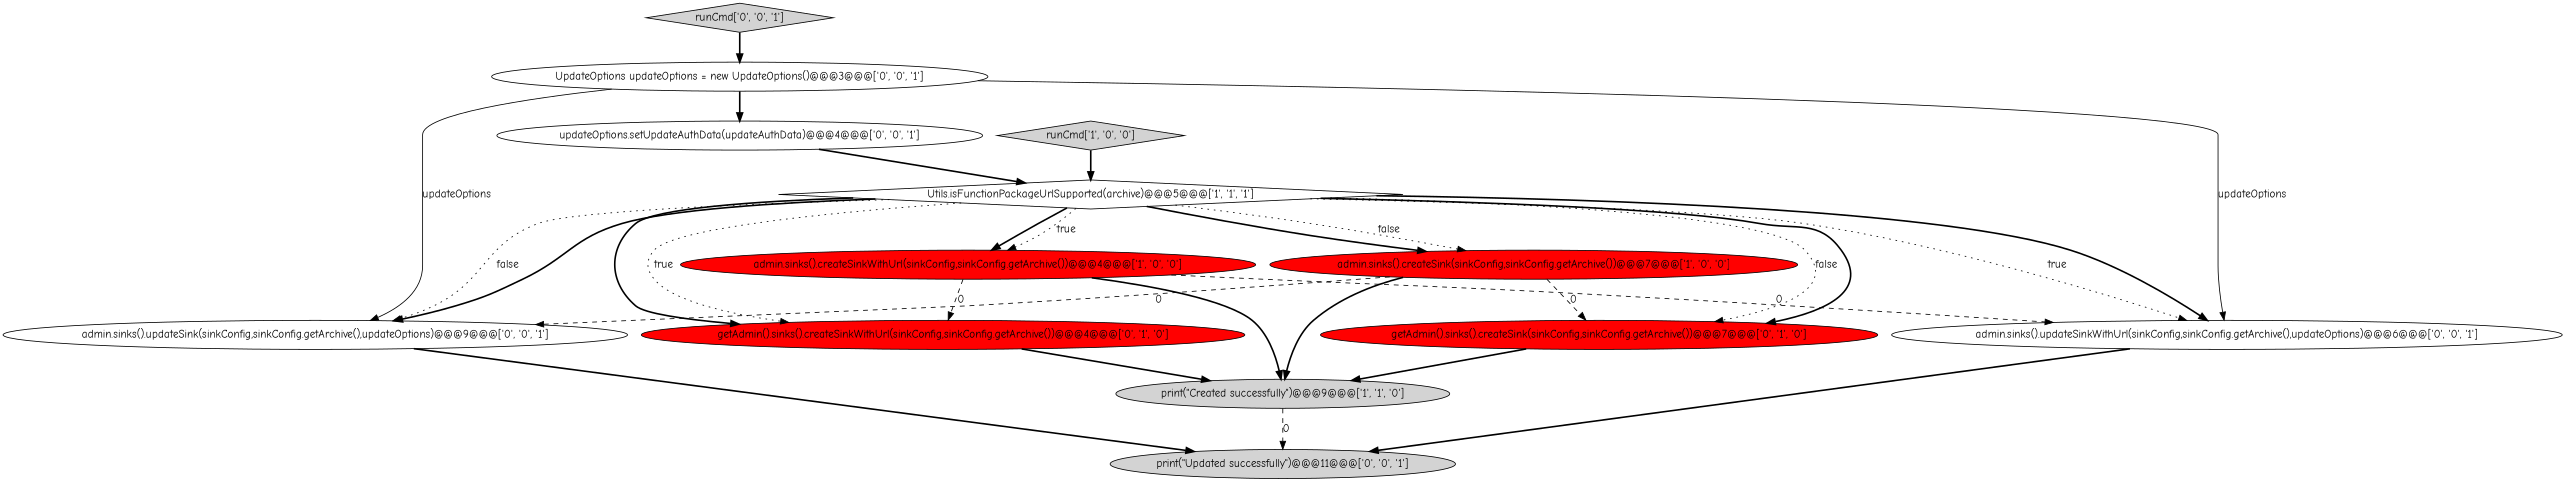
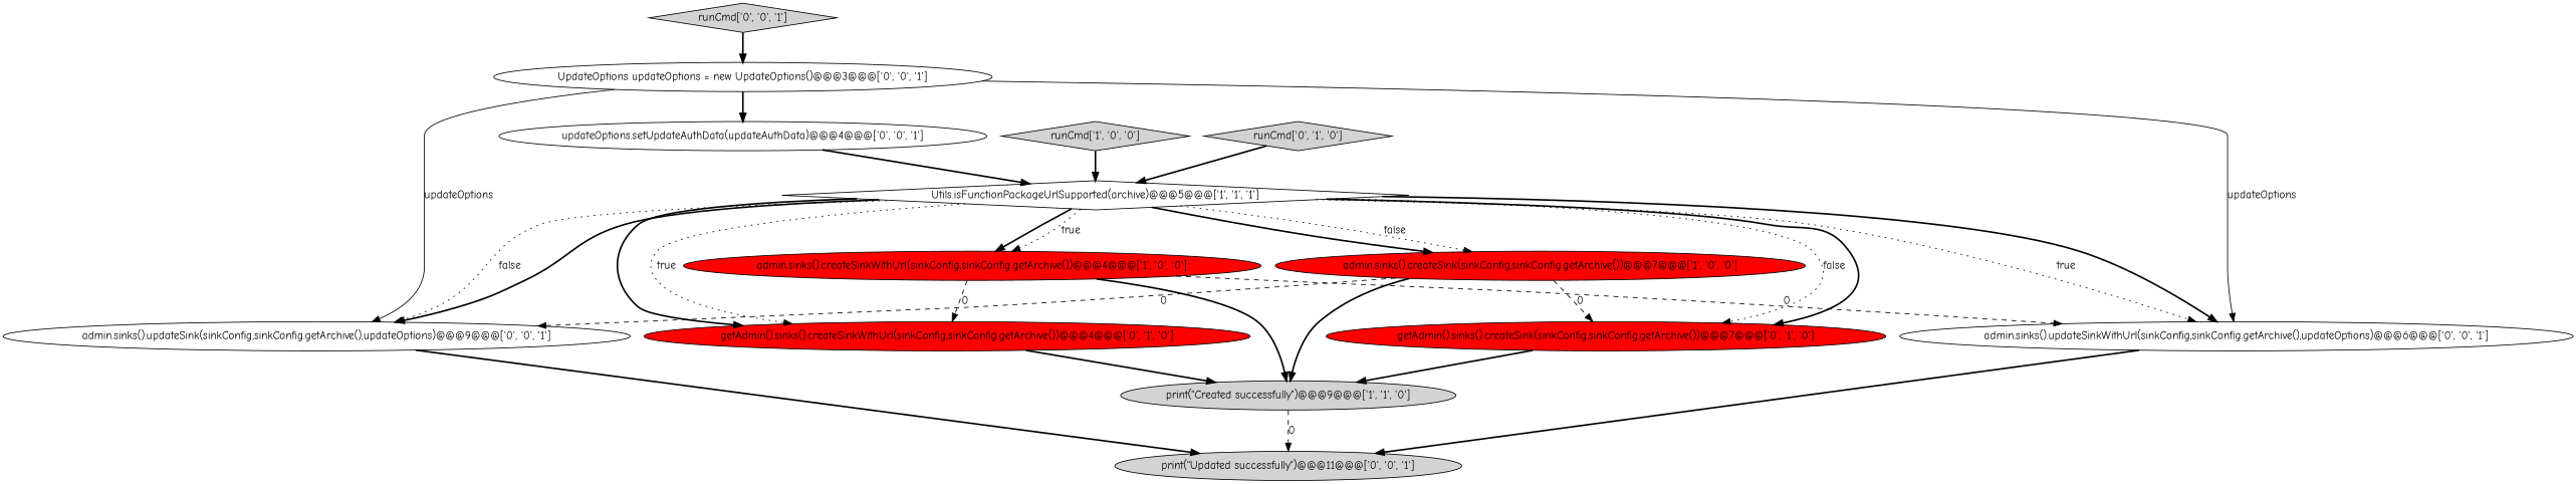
  digraph {
    fontname="Comic Neue"
    node [fillcolor=white shape=ellipse style=filled fontname="Comic Neue"]
    edge [style=bold fontname="Comic Neue"]
    n1 [label="updateOptions.setUpdateAuthData(updateAuthData)@@@4@@@['0', '0', '1']"]
    n2 [label="Utils.isFunctionPackageUrlSupported(archive)@@@5@@@['1', '1', '1']" shape=diamond]
    n3 [fillcolor=lightgray label="print(\"Updated successfully\")@@@11@@@['0', '0', '1']"]
    n4 [fillcolor=red label="getAdmin().sinks().createSink(sinkConfig,sinkConfig.getArchive())@@@7@@@['0', '1', '0']"]
    n5 [fillcolor=lightgray label="print(\"Created successfully\")@@@9@@@['1', '1', '0']"]
    n6 [label="UpdateOptions updateOptions = new UpdateOptions()@@@3@@@['0', '0', '1']"]
    n7 [label="admin.sinks().updateSinkWithUrl(sinkConfig,sinkConfig.getArchive(),updateOptions)@@@6@@@['0', '0', '1']"]
    n8 [label="admin.sinks().updateSink(sinkConfig,sinkConfig.getArchive(),updateOptions)@@@9@@@['0', '0', '1']"]
    n9 [fillcolor=red label="admin.sinks().createSinkWithUrl(sinkConfig,sinkConfig.getArchive())@@@4@@@['1', '0', '0']"]
    n10 [fillcolor=red label="getAdmin().sinks().createSinkWithUrl(sinkConfig,sinkConfig.getArchive())@@@4@@@['0', '1', '0']"]
    n11 [fillcolor=red label="admin.sinks().createSink(sinkConfig,sinkConfig.getArchive())@@@7@@@['1', '0', '0']"]
    n12 [fillcolor=lightgray label="runCmd['1', '0', '0']" shape=diamond]
    n13 [fillcolor=lightgray label="runCmd['0', '0', '1']" shape=diamond]
+   n14 [fillcolor=lightgray label="runCmd['0', '1', '0']" shape=diamond]
    n1 -> n2
    n2 -> n4 [label=false style=dotted]
    n2 -> n4
    n2 -> n7 [label=true style=dotted]
    n2 -> n7
    n2 -> n8 [label=false style=dotted]
    n2 -> n8
    n2 -> n9 [label=true style=dotted]
    n2 -> n9
    n2 -> n10
    n2 -> n10 [label=true style=dotted]
    n2 -> n11 [label=false style=dotted]
    n2 -> n11
    n4 -> n5
    n5 -> n3 [label=0 style=dashed]
    n6 -> n1
    n6 -> n7 [label=updateOptions style=solid]
    n6 -> n8 [label=updateOptions style=solid]
    n7 -> n3
    n8 -> n3
    n9 -> n5
    n9 -> n7 [label=0 style=dashed]
    n9 -> n10 [label=0 style=dashed]
    n10 -> n5
    n11 -> n4 [label=0 style=dashed]
    n11 -> n5
    n11 -> n8 [label=0 style=dashed]
    n12 -> n2
    n13 -> n6
+   n14 -> n2
  }
